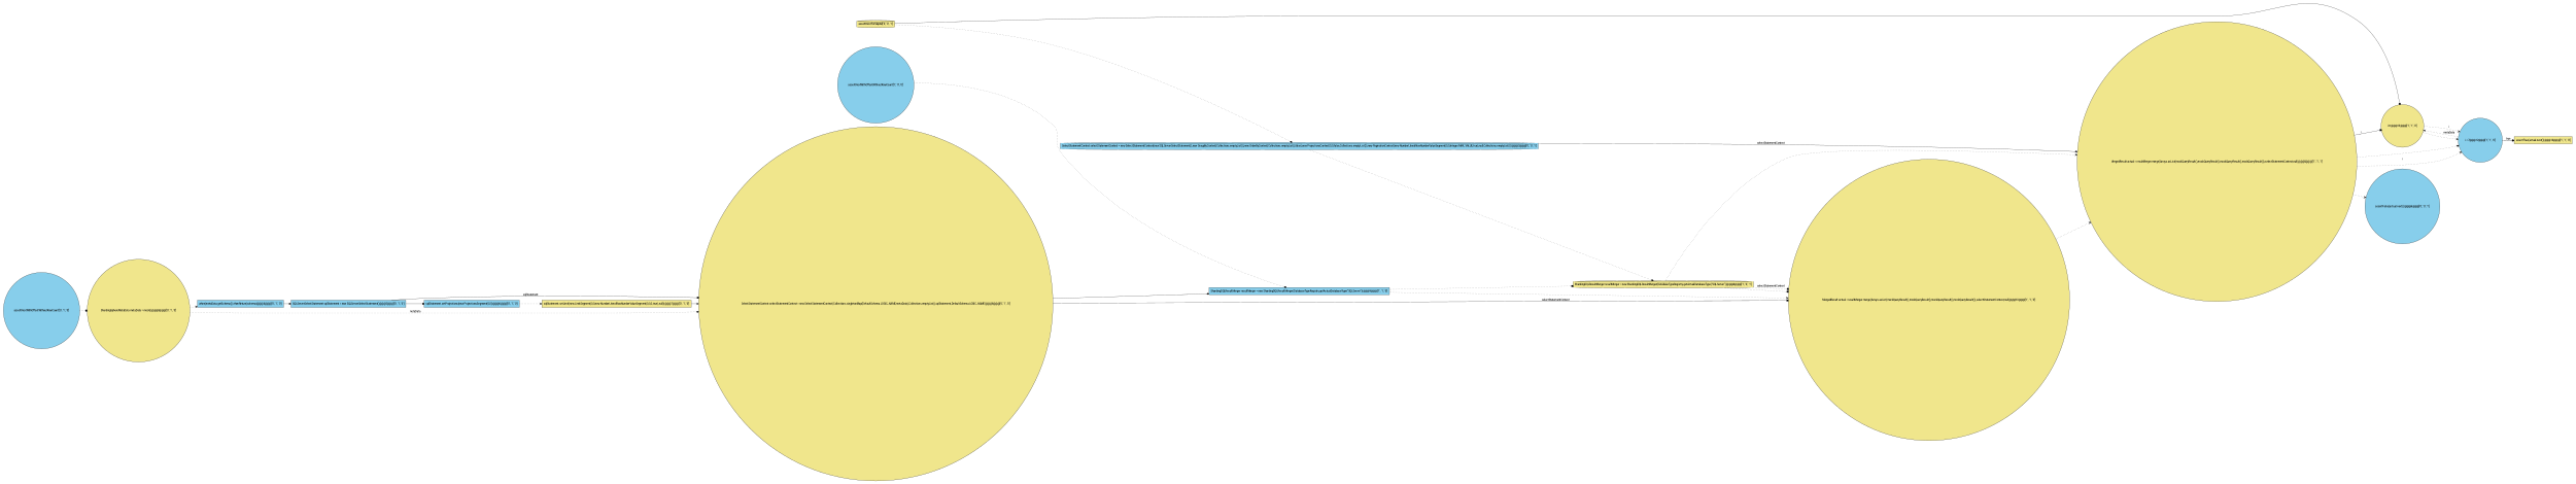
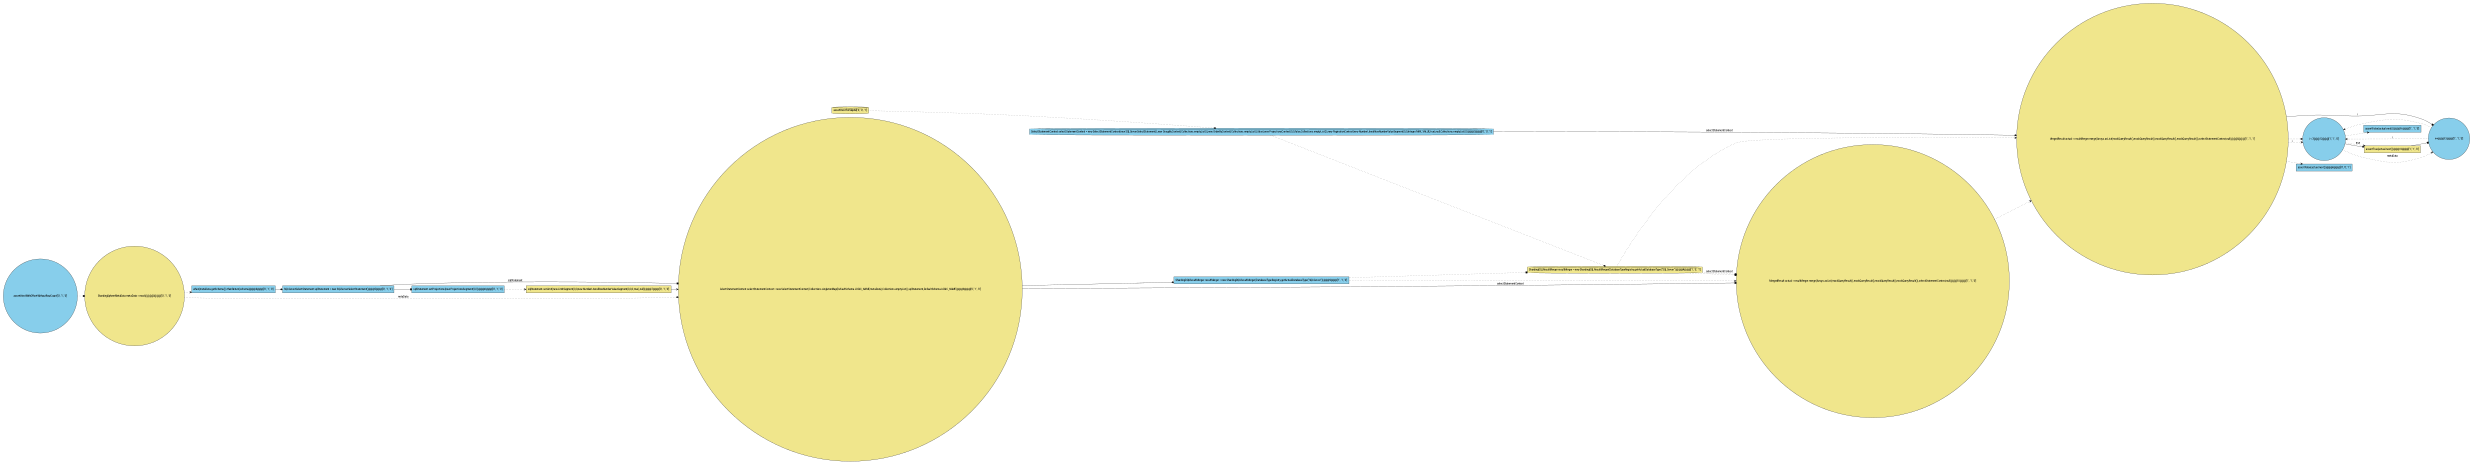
  digraph {
    fontname="Roboto Condensed"
    rankdir=LR
    node [fillcolor=skyblue fontname="Roboto Condensed" shape=circle style=filled]
    edge [arrowhead=vee fontname="Roboto Condensed" style=dotted]
+   n1 [label="assertFalse(actual.next())@@@16@@@['1', '1', '0']" shape=box]
    n2 [label="when(metaData.getSchema()).thenReturn(schema)@@@4@@@['0', '1', '0']" shape=box]
    n3 [label="SQLServerSelectStatement sqlStatement = new SQLServerSelectStatement()@@@5@@@['0', '1', '0']" shape=box]
    n4 [label="sqlStatement.setProjections(new ProjectionsSegment(0,0))@@@6@@@['0', '1', '0']" shape=box]
    n5 [fillcolor=khaki label="SelectStatementContext selectStatementContext = new SelectStatementContext(Collections.singletonMap(DefaultSchema.LOGIC_NAME,metaData),Collections.emptyList(),sqlStatement,DefaultSchema.LOGIC_NAME)@@@8@@@['0', '1', '0']"]
    n6 [fillcolor=khaki label="assertNextForSkipAll['0', '0', '1']" shape=cylinder]
    n7 [label="SelectStatementContext selectStatementContext = new SelectStatementContext(new SQLServerSelectStatement(),new GroupByContext(Collections.emptyList()),new OrderByContext(Collections.emptyList(),false),new ProjectionsContext(0,0,false,Collections.emptyList()),new PaginationContext(new NumberLiteralRowNumberValueSegment(0,0,Integer.MAX_VALUE,true),null,Collections.emptyList()))@@@3@@@['0', '0', '1']" shape=cylinder]
    n8 [fillcolor=khaki label="MergedResult actual = resultMerger.merge(Arrays.asList(mockQueryResult(),mockQueryResult(),mockQueryResult(),mockQueryResult()),selectStatementContext,null)@@@5@@@['1', '1', '1']"]
    n9 [fillcolor=khaki label="ShardingDQLResultMerger resultMerger = new ShardingDQLResultMerger(DatabaseTypeRegistry.getActualDatabaseType(\"SQLServer\"))@@@4@@@['1', '0', '1']" shape=cylinder]
    n10 [fillcolor=khaki label="assertTrue(actual.next())@@@14@@@['1', '1', '0']" shape=box]
-   n11 [fillcolor=khaki label="i++@@@13@@@['1', '1', '0']"]
+   n11 [label="i++@@@13@@@['1', '1', '0']"]
    n12 [label="i < 7@@@12@@@['1', '1', '0']"]
-   n13 [label="assertFalse(actual.next())@@@6@@@['0', '0', '1']"]
+   n13 [label="assertFalse(actual.next())@@@6@@@['0', '0', '1']" shape=box]
    n14 [fillcolor=khaki label="sqlStatement.setLimit(new LimitSegment(0,0,new NumberLiteralRowNumberValueSegment(0,0,2,true),null))@@@7@@@['0', '1', '0']" shape=box]
    n15 [fillcolor=khaki label="MergedResult actual = resultMerger.merge(Arrays.asList(mockQueryResult(),mockQueryResult(),mockQueryResult(),mockQueryResult()),selectStatementContext,null)@@@10@@@['1', '1', '0']"]
    n16 [label="ShardingDQLResultMerger resultMerger = new ShardingDQLResultMerger(DatabaseTypeRegistry.getActualDatabaseType(\"SQLServer\"))@@@9@@@['1', '1', '0']" shape=box]
    n17 [fillcolor=khaki label="ShardingSphereMetaData metaData = mock()@@@3@@@['0', '1', '0']"]
    n18 [label="assertNextWithOffsetWithoutRowCount['0', '1', '0']"]
-   n19 [label="assertNextWithOffsetWithoutRowCount['1', '0', '0']"]
    n2 -> n3 [arrowhead=diamond style=solid]
    n3 -> n4 [arrowhead=box style=solid]
    n3 -> n5 [arrowhead=box label=sqlStatement style=solid]
    n4 -> n14
    n5 -> n15 [arrowhead=box label=selectStatementContext style=solid]
    n5 -> n16 [arrowhead=diamond style=solid]
    n6 -> n7 [arrowhead=diamond]
    n7 -> n8 [arrowhead=diamond label=selectStatementContext style=solid]
    n7 -> n9 [arrowhead=diamond]
    n8 -> n11 [arrowhead=box label=i style=solid]
    n8 -> n12 [arrowhead=diamond]
    n8 -> n12 [label=i]
    n8 -> n13
    n9 -> n8
    n9 -> n15 [arrowhead=box label=selectStatementContext]
    n9 -> n15 [arrowhead=box]
-   n6 -> n11 [arrowhead=box style=solid]
+   n10 -> n11 [arrowhead=box style=solid]
    n11 -> n12
    n11 -> n12 [label=i]
+   n12 -> n1
    n12 -> n10 [label=true]
    n12 -> n10 [arrowhead=diamond style=solid]
    n12 -> n11 [label=metaData]
    n14 -> n5 [style=solid]
    n15 -> n8
    n16 -> n9 [arrowhead=box]
    n16 -> n15
    n17 -> n2
    n17 -> n5 [arrowhead=diamond label=metaData]
    n18 -> n17 [arrowhead=box]
-   n19 -> n16 [arrowhead=diamond]
  }
